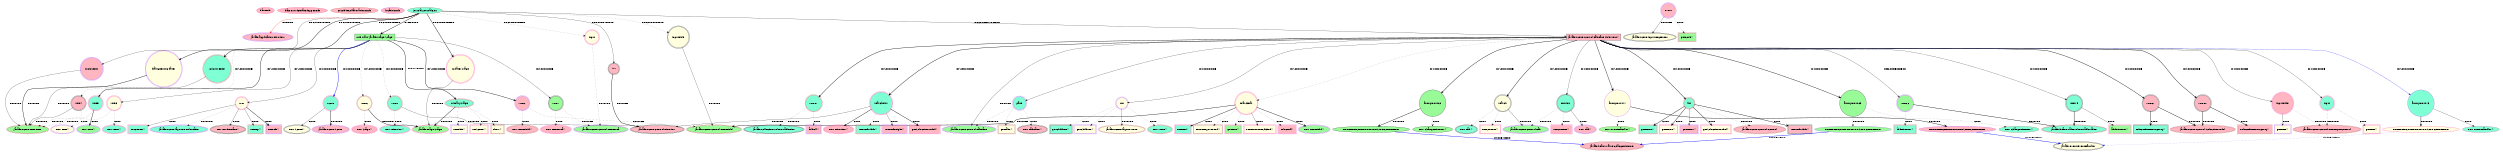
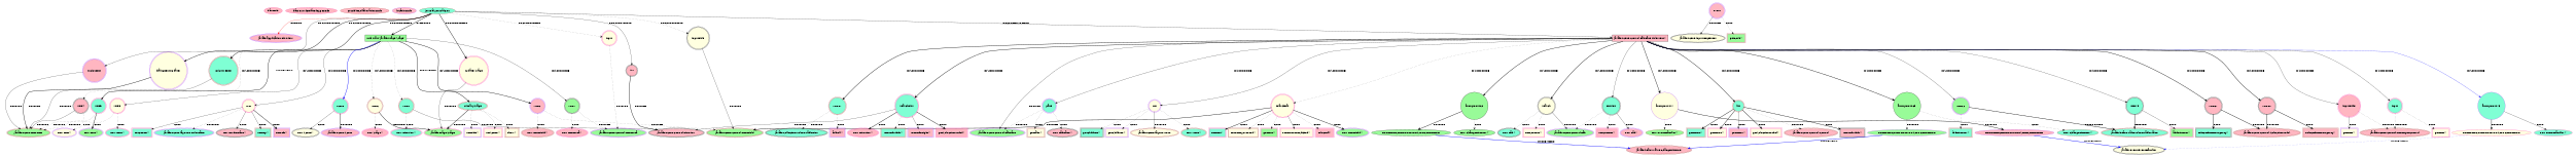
  digraph {
    node [color=deeppink fillcolor=lightpink style=filled isFrameworkType=true vertexType=INSIDE_CALL peripheries=2]
    edge [arrowhead=normal style=dotted]
    baseInfo [category=extension_graph graphId=2926 isAnonymous=false possibleRelation=true isFrameworkType="" vertexType="" peripheries=""]
    frameworkRelatedTypesInfo [0="javafx.application.Application" isFrameworkType="" vertexType="" peripheries=""]
    possibleCollaborationsInfo [0="2926~CLIENT_METHOD_DECLARATION-INSTANTIATION-~javafx.application.Application ~javafx.beans.value.ChangeListener ~false~true" 1="2926~CLIENT_METHOD_DECLARATION-INSTANTIATION-~javafx.application.Application ~javafx.event.EventHandler ~false~true" color=brown isFrameworkType="" vertexType="" peripheries=""]
    locationInfo [color=purple contextSignature=JournalGUI filePath="/hibbards011-JournalRepository/JournalRepository-master/src/journal/JournalGUI.java" graphId=2926 projectName="hibbards011-JournalRepository" isFrameworkType="" vertexType="" peripheries=""]
    n5 [color=brown fillcolor=aquamarine isFrameworkType=false label="journal.JournalGUI" vertexType=ROOT_CLIENT_CLASS_DECLARATION peripheries=""]
    n6 [color=purple label="javafx.application.ListView" vertexType=FRAMEWORK_CLASS_TYPE]
    n7 [color=purple fillcolor=lightyellow label=dialogTextUpdater shape=circle vertexType=FIELD_DECLARATION]
    n8 [fillcolor=lightyellow label=input shape=circle vertexType=FIELD_DECLARATION]
    n9 [color=black fillcolor=lightyellow label=inputTitle shape=circle vertexType=FIELD_DECLARATION]
    n10 [color=black label=list shape=circle vertexType=FIELD_DECLARATION]
    n11 [color=brown fillcolor=aquamarine label=scriptureText shape=circle vertexType=FIELD_DECLARATION]
    n12 [color=purple label=topicsText shape=circle vertexType=FIELD_DECLARATION]
    n13 [fillcolor=lightyellow label=updaterStage shape=circle vertexType=FIELD_DECLARATION]
    n14 [color=black fillcolor=palegreen isFrameworkType=false label="void start(javafx.stage.Stage)" shape=box vertexType=OVERRIDING_METHOD_DECLARATION peripheries=""]
    n15 [color=black isFrameworkType=false label="javafx.scene.control.TabPane sideMenu()" shape=box vertexType=CLIENT_METHOD_DECLARATION peripheries=""]
    n16 [color=brown fillcolor=palegreen label="javafx.scene.text.Text" vertexType=FRAMEWORK_CLASS_TYPE]
    n17 [color=purple fillcolor=palegreen label="javafx.scene.control.TextArea" vertexType=FRAMEWORK_CLASS_TYPE]
    n18 [color=brown fillcolor=palegreen label="javafx.scene.control.TextField" vertexType=FRAMEWORK_CLASS_TYPE]
    n19 [color=black label="javafx.scene.control.ListView" vertexType=FRAMEWORK_CLASS_TYPE]
    n20 [fillcolor=palegreen label="javafx.stage.Stage" vertexType=FRAMEWORK_CLASS_TYPE]
    n21 [color=brown fillcolor=aquamarine label=primaryStage vertexType=PARAMETER_DECLARATION]
    n22 [color=brown fillcolor=aquamarine label=VAR0 shape=circle vertexType=VARIABLE_EXPRESION]
    n23 [color=black fillcolor=palegreen label=VAR1 shape=circle vertexType=VARIABLE_EXPRESION]
    n24 [color=purple label=VAR2 shape=circle vertexType=VARIABLE_EXPRESION]
    n25 [fillcolor=lightyellow label=VAR3 shape=circle vertexType=VARIABLE_EXPRESION]
    n26 [color=black label=VAR4 shape=circle vertexType=VARIABLE_EXPRESION]
    n27 [fillcolor=aquamarine label=VAR5 shape=circle vertexType=VARIABLE_EXPRESION]
    n28 [color=brown fillcolor=lightyellow label=VAR6 shape=circle vertexType=VARIABLE_EXPRESION]
    n29 [fillcolor=lightyellow label=root shape=circle vertexType=VARIABLE_EXPRESION]
    n30 [fillcolor=aquamarine label=scene shape=circle vertexType=VARIABLE_EXPRESION]
    n31 [color=purple fillcolor=palegreen label="javafx.scene.control.TabPane" vertexType=FRAMEWORK_CLASS_TYPE]
    n32 [color=purple fillcolor=aquamarine label=pane shape=circle vertexType=VARIABLE_EXPRESION]
    n33 [color=purple fillcolor=lightyellow label=box shape=circle vertexType=VARIABLE_EXPRESION]
    n34 [fillcolor=lightyellow label=searchBar shape=circle vertexType=VARIABLE_EXPRESION]
    n35 [color=black fillcolor=aquamarine label=entries shape=circle vertexType=VARIABLE_EXPRESION]
    n36 [color=black fillcolor=lightyellow label=search shape=circle vertexType=VARIABLE_EXPRESION]
    n37 [fillcolor=aquamarine label=searchList shape=circle vertexType=VARIABLE_EXPRESION]
    n38 [color=brown fillcolor=aquamarine label=list shape=circle vertexType=VARIABLE_EXPRESION]
    n39 [color=purple fillcolor=palegreen label=VAR66 shape=circle vertexType=VARIABLE_EXPRESION]
    n40 [color=black label=VAR67 shape=circle vertexType=VARIABLE_EXPRESION]
    n41 [color=black fillcolor=palegreen isFrameworkType=false label=anonymous69 shape=circle vertexType=VARIABLE_EXPRESION peripheries=""]
    n42 [label=inputTitle shape=circle vertexType=VARIABLE_EXPRESION]
    n43 [fillcolor=aquamarine label=input shape=circle vertexType=VARIABLE_EXPRESION]
    n44 [color=purple fillcolor=aquamarine isFrameworkType=false label=anonymous73 shape=circle vertexType=VARIABLE_EXPRESION peripheries=""]
    n45 [color=purple fillcolor=lightyellow isFrameworkType=false label=anonymous77 shape=circle vertexType=VARIABLE_EXPRESION peripheries=""]
    n46 [color=black fillcolor=aquamarine label=VAR79 shape=circle vertexType=VARIABLE_EXPRESION]
    n47 [color=black label=VAR80 shape=circle vertexType=VARIABLE_EXPRESION]
    n48 [color=black fillcolor=palegreen isFrameworkType=false label=anonymous82 shape=circle vertexType=VARIABLE_EXPRESION peripheries=""]
    n49 [color=brown fillcolor=aquamarine label=VAR87 shape=circle vertexType=VARIABLE_EXPRESION]
    n50 [color=purple fillcolor=lightyellow label="setTitle()" shape=box]
    n51 [fillcolor=lightyellow label="setScene()" shape=box]
    n52 [color=brown fillcolor=lightyellow label="show()" shape=box]
    n53 [fillcolor=aquamarine label="new ListView()" vertexType=CONSTRUCTOR_CALL]
    n54 [label="new TextArea()" vertexType=CONSTRUCTOR_CALL]
    n55 [color=brown label="new TextField()" vertexType=CONSTRUCTOR_CALL]
    n56 [fillcolor=aquamarine label="new Text()" vertexType=CONSTRUCTOR_CALL]
    n57 [color=purple fillcolor=lightyellow label="new Text()" vertexType=CONSTRUCTOR_CALL]
    n58 [color=purple fillcolor=palegreen label="new Text()" vertexType=CONSTRUCTOR_CALL]
    n59 [label="new Stage()" vertexType=CONSTRUCTOR_CALL]
    n60 [color=purple fillcolor=aquamarine label="javafx.scene.layout.BorderPane" vertexType=FRAMEWORK_CLASS_TYPE]
    n61 [color=black label="new BorderPane()" vertexType=CONSTRUCTOR_CALL]
    n62 [color=brown fillcolor=aquamarine label="setTop()" shape=box]
    n63 [color=purple label="setLeft()" shape=box]
    n64 [fillcolor=aquamarine label="setCenter()" shape=box]
    n65 [color=purple label="javafx.scene.Scene" vertexType=FRAMEWORK_CLASS_TYPE]
    n66 [color=black fillcolor=lightyellow label="new Scene()" vertexType=CONSTRUCTOR_CALL]
    n67 [color=black label="new TabPane()" vertexType=CONSTRUCTOR_CALL]
    n68 [color=brown fillcolor=lightyellow label="getTabs()" shape=box]
    n69 [color=brown fillcolor=lightyellow label="javafx.scene.layout.VBox" vertexType=FRAMEWORK_CLASS_TYPE]
    n70 [color=brown fillcolor=aquamarine label="new VBox()" vertexType=CONSTRUCTOR_CALL]
    n71 [color=black fillcolor=aquamarine label="getChildren()" shape=box]
    n72 [color=purple fillcolor=lightyellow label="getChildren()" shape=box]
    n73 [color=purple fillcolor=palegreen label="new TextField()" vertexType=CONSTRUCTOR_CALL]
    n74 [fillcolor=aquamarine label="setText()" shape=box]
    n75 [color=brown fillcolor=lightyellow label="setOnKeyPressed()" shape=box]
    n76 [fillcolor=palegreen label="getText()" shape=box]
    n77 [fillcolor=lightyellow label="setOnMouseClicked()" shape=box]
    n78 [label="selectAll()" shape=box]
    n79 [color=purple fillcolor=palegreen label="javafx.scene.control.Tab" vertexType=FRAMEWORK_CLASS_TYPE]
    n80 [color=purple label="new Tab()" vertexType=CONSTRUCTOR_CALL]
    n81 [label="setContent()" shape=box]
    n82 [color=black fillcolor=aquamarine label="new Tab()" vertexType=CONSTRUCTOR_CALL]
    n83 [fillcolor=lightyellow label="setContent()" shape=box]
    n84 [label="new ListView()" vertexType=CONSTRUCTOR_CALL]
    n85 [color=brown fillcolor=aquamarine label="setPrefWidth()" shape=box]
    n86 [color=purple label="setPrefHeight()" shape=box]
    n87 [label="getSelectionModel()" shape=box]
    n88 [color=brown label="javafx.scene.control.Control" vertexType=FRAMEWORK_CLASS_TYPE]
    n89 [color=black label="setPrefWidth()" shape=box]
    n90 [color=brown fillcolor=aquamarine label="getItems()" shape=box]
    n91 [fillcolor=lightyellow label="getItems()" shape=box]
    n92 [color=purple label="getItems()" shape=box]
    n93 [fillcolor=lightyellow label="getSelectionModel()" shape=box]
    n94 [color=brown fillcolor=aquamarine label="javafx.beans.value.ObservableValue" vertexType=FRAMEWORK_INTERFACE_TYPE]
    n95 [color=brown fillcolor=aquamarine label="addListener()" shape=box]
    n96 [color=brown label="javafx.scene.control.SelectionModel" vertexType=FRAMEWORK_CLASS_TYPE]
    n97 [color=black fillcolor=aquamarine label="selectedItemProperty()" shape=box]
    n98 [color=purple fillcolor=palegreen isFrameworkType=false label=REFERENCE_ANONYMOUS_DECLARATION vertexType=REFERENCE_ANONYMOUS_DECLARATION peripheries=""]
    n99 [color=brown fillcolor=aquamarine isFrameworkType=false label="new ChangeListener()" vertexType=CONSTRUCTOR_CALL peripheries=""]
    n100 [color=brown label="javafx.scene.control.TextInputControl" vertexType=FRAMEWORK_CLASS_TYPE]
    n101 [color=purple fillcolor=lightyellow label="getText()" shape=box]
    n102 [fillcolor=lightyellow label="getText()" shape=box]
    n103 [fillcolor=lightyellow isFrameworkType=false label=REFERENCE_ANONYMOUS_DECLARATION vertexType=REFERENCE_ANONYMOUS_DECLARATION peripheries=""]
    n104 [fillcolor=aquamarine isFrameworkType=false label="new EventHandler()" vertexType=CONSTRUCTOR_CALL peripheries=""]
    n105 [color=purple label=event shape=circle vertexType=VARIABLE_EXPRESION]
    n106 [color=black fillcolor=lightyellow label="javafx.scene.input.KeyEvent" vertexType=FRAMEWORK_CLASS_TYPE]
    n107 [color=brown fillcolor=palegreen label="getCode()" shape=box]
    n108 [color=purple isFrameworkType=false label=REFERENCE_ANONYMOUS_DECLARATION vertexType=REFERENCE_ANONYMOUS_DECLARATION peripheries=""]
    n109 [color=brown fillcolor=palegreen isFrameworkType=false label="new EventHandler()" vertexType=CONSTRUCTOR_CALL peripheries=""]
    n110 [fillcolor=palegreen label="addListener()" shape=box]
    n111 [color=brown label="selectedItemProperty()" shape=box]
    n112 [color=black fillcolor=palegreen isFrameworkType=false label=REFERENCE_ANONYMOUS_DECLARATION vertexType=REFERENCE_ANONYMOUS_DECLARATION peripheries=""]
    n113 [color=black fillcolor=palegreen isFrameworkType=false label="new ChangeListener()" vertexType=CONSTRUCTOR_CALL peripheries=""]
    n114 [color=black fillcolor=aquamarine label="javafx.collections.ObservableList" vertexType=FRAMEWORK_INTERFACE_TYPE]
    n115 [color=purple label="addAll()" shape=box]
    n116 [color=brown label="javafx.beans.value.ChangeListener" vertexType=FRAMEWORK_INTERFACE_TYPE]
    n117 [color=black fillcolor=lightyellow label="javafx.event.EventHandler" vertexType=FRAMEWORK_INTERFACE_TYPE]
    n5 -> n6 [color=red label=EXTEND style=solid]
    n5 -> n7 [label=DECLARE_FIELD style=bold]
    n5 -> n8 [arrowhead=vee label=DECLARE_FIELD]
    n5 -> n9 [label=DECLARE_FIELD]
    n5 -> n10 [label=DECLARE_FIELD style=solid]
    n5 -> n11 [arrowhead=vee label=DECLARE_FIELD style=bold]
    n5 -> n12 [label=DECLARE_FIELD style=solid]
    n5 -> n13 [arrowhead=vee label=DECLARE_FIELD style=bold]
    n5 -> n14 [arrowhead=vee label=OVERRIDE style=bold]
    n5 -> n15 [label=DECLARE_METHOD style=solid]
    n7 -> n16 [label=OF_TYPE style=bold]
    n8 -> n17 [arrowhead=vee label=OF_TYPE]
    n9 -> n18 [arrowhead=vee label=OF_TYPE style=solid]
    n10 -> n19 [label=OF_TYPE style=bold]
    n11 -> n16 [label=OF_TYPE style=solid]
    n12 -> n16 [arrowhead=vee label=OF_TYPE style=solid]
    n13 -> n20 [label=OF_TYPE style=solid]
    n14 -> n21 [label=PARAMETER style=bold]
    n14 -> n22 [arrowhead=vee label=INSTANTIATE]
    n14 -> n23 [label=INSTANTIATE style=solid]
    n14 -> n24 [label=INSTANTIATE style=bold]
    n14 -> n25 [arrowhead=vee label=INSTANTIATE style=solid]
    n14 -> n26 [label=INSTANTIATE]
-   n14 -> n27 [label=INSTANTIATE style=bold]
+   n14 -> n27 [label=IMPLEMENT style=bold]
    n14 -> n28 [label=INSTANTIATE]
    n14 -> n29 [arrowhead=vee label=INSTANTIATE style=solid]
    n14 -> n30 [color=blue label=INSTANTIATE style=bold]
    n15 -> n31 [arrowhead=vee label=RETURN style=solid]
    n15 -> n32 [arrowhead=vee label=INSTANTIATE style=solid]
    n15 -> n33 [label=INSTANTIATE style=solid]
    n15 -> n34 [label=INSTANTIATE]
    n15 -> n35 [arrowhead=vee label=INSTANTIATE style=solid]
    n15 -> n36 [label=INSTANTIATE style=bold]
    n15 -> n37 [arrowhead=vee label=INSTANTIATE style=bold]
    n15 -> n38 [label=INSTANTIATE style=bold]
-   n15 -> n39 [arrowhead=vee label=DECLARE_FIELD style=solid]
+   n15 -> n39 [arrowhead=vee label=INSTANTIATE style=solid]
    n15 -> n40 [label=INSTANTIATE style=bold]
    n15 -> n41 [arrowhead=vee label=INSTANTIATE style=bold]
    n15 -> n42 [arrowhead=vee label=INSTANTIATE style=solid]
    n15 -> n43 [label=INSTANTIATE style=solid]
    n15 -> n44 [arrowhead=vee color=blue label=INSTANTIATE style=solid]
    n15 -> n45 [arrowhead=vee label=INSTANTIATE style=bold]
    n15 -> n46 [arrowhead=vee label=INSTANTIATE style=solid]
    n15 -> n47 [label=INSTANTIATE style=bold]
    n15 -> n48 [label=INSTANTIATE style=bold]
    n15 -> n49 [label=INSTANTIATE style=bold]
    n21 -> n20 [arrowhead=vee label=OF_TYPE style=bold]
    n21 -> n50 [label=CALL]
    n21 -> n51 [arrowhead=vee label=CALL]
    n21 -> n52 [label=CALL]
    n22 -> n19 [arrowhead=vee label=OF_TYPE style=solid]
    n22 -> n53 [arrowhead=vee label=CALL]
    n23 -> n17 [arrowhead=vee label=OF_TYPE]
    n23 -> n54 [arrowhead=vee label=CALL]
    n24 -> n18 [arrowhead=vee label=OF_TYPE]
    n24 -> n55 [label=CALL]
    n25 -> n16 [label=OF_TYPE]
    n25 -> n56 [label=CALL]
    n26 -> n16 [arrowhead=vee label=OF_TYPE style=solid]
    n26 -> n57 [arrowhead=vee label=CALL]
    n27 -> n16 [label=OF_TYPE]
    n27 -> n58 [label=CALL style=bold]
    n28 -> n20 [arrowhead=vee label=OF_TYPE style=bold]
    n28 -> n59 [label=CALL]
    n29 -> n60 [arrowhead=vee label=OF_TYPE]
    n29 -> n61 [arrowhead=vee label=CALL style=solid]
    n29 -> n62 [label=CALL style=solid]
    n29 -> n63 [arrowhead=vee label=CALL style=bold]
    n29 -> n64 [label=CALL style=solid]
    n30 -> n65 [label=OF_TYPE style=bold]
    n30 -> n66 [arrowhead=vee label=CALL style=solid]
    n32 -> n31 [arrowhead=vee label=OF_TYPE]
    n32 -> n67 [arrowhead=vee label=CALL]
    n32 -> n68 [arrowhead=vee label=CALL]
    n33 -> n69 [arrowhead=vee label=OF_TYPE style=solid]
    n33 -> n70 [label=CALL]
    n33 -> n71 [arrowhead=vee label=CALL]
    n33 -> n72 [label=CALL]
    n34 -> n18 [arrowhead=vee label=OF_TYPE style=bold]
    n34 -> n73 [arrowhead=vee label=CALL style=bold]
    n34 -> n74 [label=CALL style=bold]
    n34 -> n75 [label=CALL]
    n34 -> n76 [label=CALL]
    n34 -> n77 [arrowhead=vee label=CALL style=solid]
    n34 -> n78 [label=CALL]
    n35 -> n79 [arrowhead=vee label=OF_TYPE]
    n35 -> n80 [arrowhead=vee label=CALL style=solid]
    n35 -> n81 [label=CALL]
    n36 -> n79 [arrowhead=vee label=OF_TYPE style=solid]
    n36 -> n82 [arrowhead=vee label=CALL]
    n36 -> n83 [arrowhead=vee label=CALL]
    n37 -> n19 [label=OF_TYPE style=solid]
    n37 -> n84 [label=CALL style=bold]
    n37 -> n85 [label=CALL]
    n37 -> n86 [label=CALL style=solid]
    n37 -> n87 [arrowhead=vee label=CALL style=bold]
    n38 -> n88 [label=OF_TYPE]
    n38 -> n89 [arrowhead=vee label=CALL style=bold]
    n38 -> n90 [arrowhead=vee label=CALL style=bold]
    n38 -> n91 [arrowhead=vee label=CALL style=bold]
    n38 -> n92 [label=CALL style=solid]
    n38 -> n93 [label=CALL style=bold]
-   n39 -> n94 [arrowhead=vee label=OF_TYPE style=bold]
+   n39 -> n94 [arrowhead=vee label=OF_DECLARE style=bold]
    n39 -> n95 [label=CALL]
    n40 -> n96 [arrowhead=vee label=OF_TYPE style=bold]
    n40 -> n97 [arrowhead=vee label=CALL style=bold]
    n41 -> n98 [arrowhead=vee label=OF_TYPE]
    n41 -> n99 [label=CALL]
    n42 -> n100 [arrowhead=vee label=OF_TYPE]
    n42 -> n101 [arrowhead=vee label=CALL style=solid]
    n43 -> n100 [label=OF_TYPE]
    n43 -> n102 [arrowhead=vee label=CALL]
    n44 -> n103 [label=OF_TYPE style=bold]
    n44 -> n104 [label=CALL style=solid]
    n45 -> n108 [arrowhead=vee label=OF_TYPE style=bold]
    n45 -> n109 [label=CALL]
    n46 -> n94 [label=OF_TYPE style=bold]
    n46 -> n110 [label=CALL style=solid]
    n47 -> n96 [label=OF_TYPE style=bold]
    n47 -> n111 [label=CALL style=bold]
    n48 -> n112 [arrowhead=vee label=OF_TYPE style=bold]
    n48 -> n113 [arrowhead=vee label=CALL]
    n49 -> n114 [label=OF_TYPE]
    n49 -> n115 [label=CALL]
    n98 -> n116 [color=blue label=IMPLEMENT style=bold]
    n103 -> n117 [color=blue label=IMPLEMENT]
    n105 -> n106 [label=OF_TYPE style=solid]
    n105 -> n107 [label=CALL]
    n108 -> n117 [arrowhead=vee color=blue label=IMPLEMENT style=bold]
    n112 -> n116 [color=blue label=IMPLEMENT style=bold]
  }
